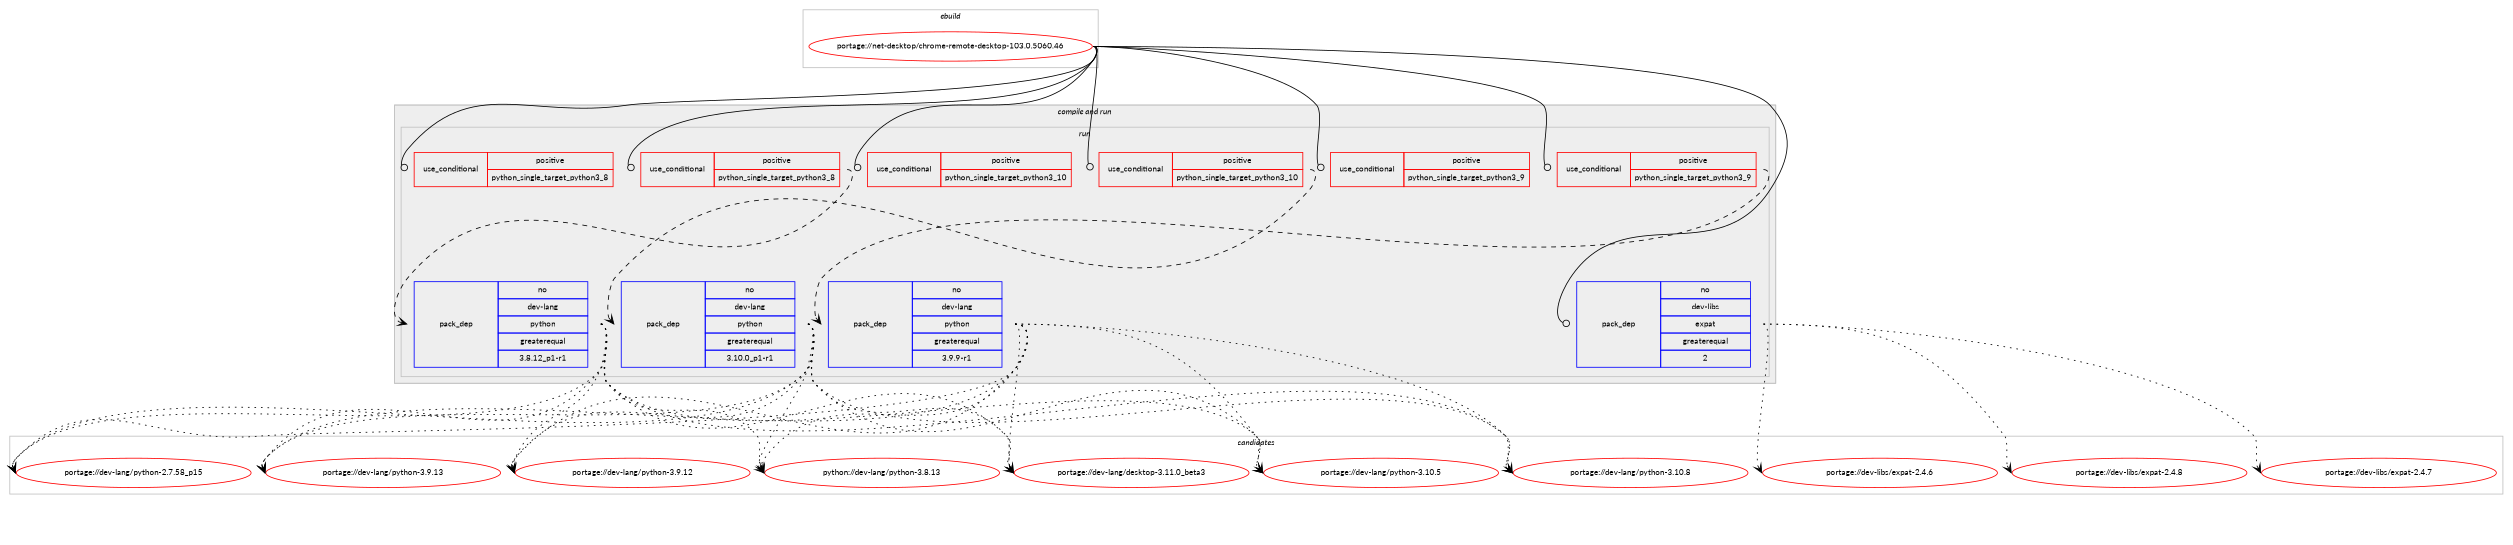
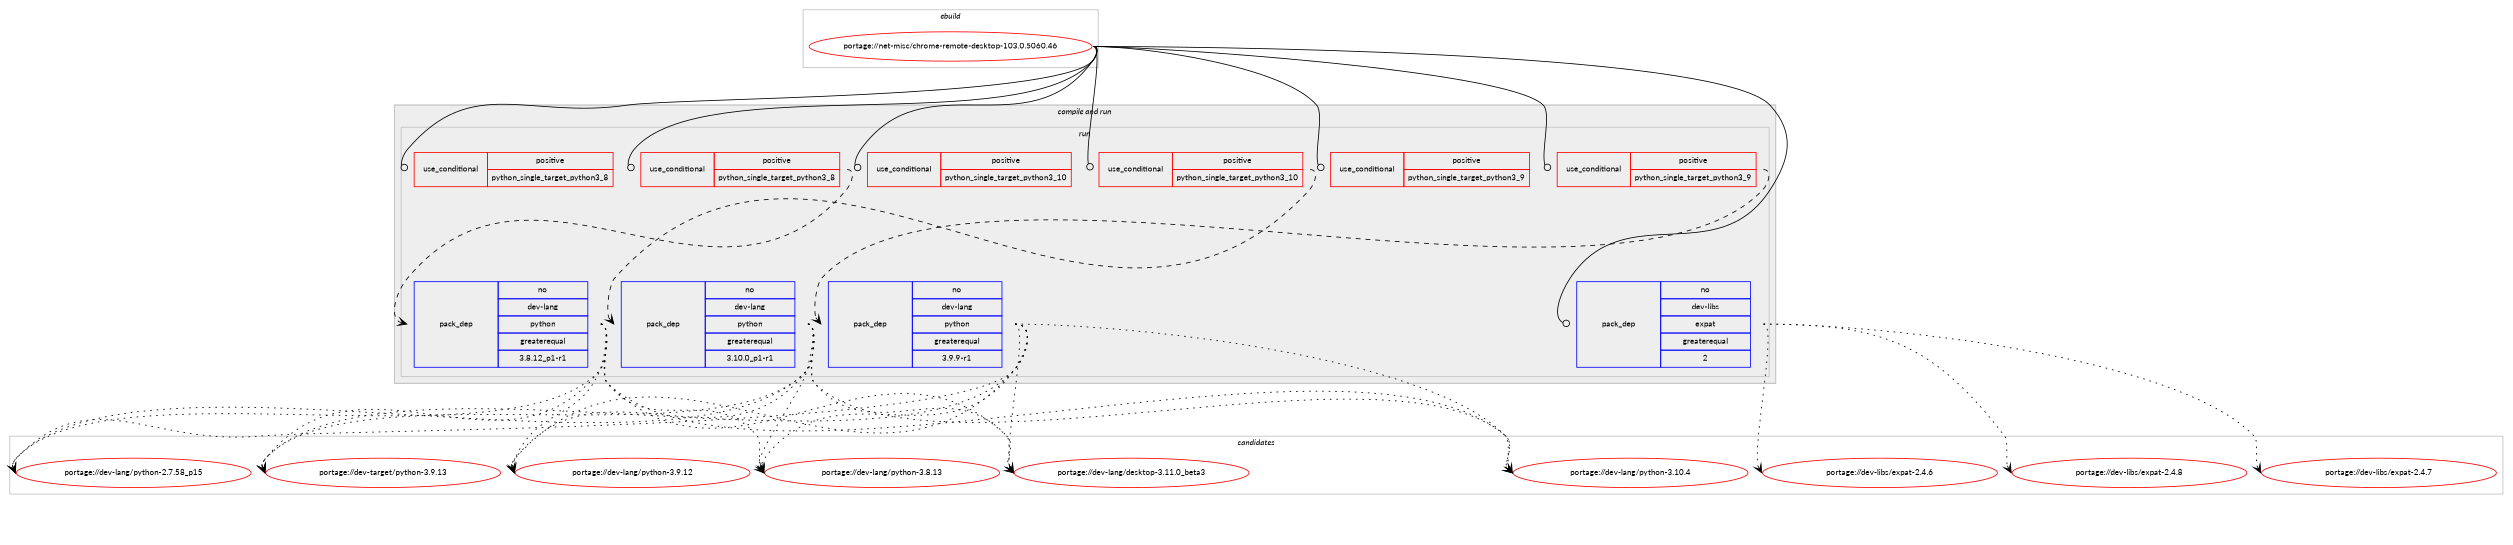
  digraph {
    compound=true
    concentrate=true
    fontname=Lato
    fontsize=10
    newrank=true
    rankdir=TB
    ranksep=1.5
    node [color=red fontname=Lato fontsize=10]
    edge [arrowhead=vee fontname=Lato headport=w style=dotted tailport=e weight=100]
-   n1 [label="portage://net-desktop/chrome-remote-desktop-103.0.5060.46" width=4]
+   n1 [label="portage://net-misc/chrome-remote-desktop-103.0.5060.46" width=4]
    n2 [color=blue label=<<TABLE BORDER="0" CELLBORDER="1" CELLSPACING="0" CELLPADDING="4" WIDTH="220"><TR><TD ROWSPAN="6" CELLPADDING="30">pack_dep</TD></TR><TR><TD WIDTH="110">no</TD></TR><TR><TD>dev-lang</TD></TR><TR><TD>python</TD></TR><TR><TD>greaterequal</TD></TR><TR><TD>3.10.0_p1-r1</TD></TR></TABLE>> shape=none]
    n3 [label=<<TABLE BORDER="0" CELLBORDER="1" CELLSPACING="0" CELLPADDING="4"><TR><TD ROWSPAN="3" CELLPADDING="10">use_conditional</TD></TR><TR><TD>positive</TD></TR><TR><TD>python_single_target_python3_10</TD></TR></TABLE>> shape=none]
    n4 [label=<<TABLE BORDER="0" CELLBORDER="1" CELLSPACING="0" CELLPADDING="4"><TR><TD ROWSPAN="3" CELLPADDING="10">use_conditional</TD></TR><TR><TD>positive</TD></TR><TR><TD>python_single_target_python3_10</TD></TR></TABLE>> shape=none]
    n5 [color=blue label=<<TABLE BORDER="0" CELLBORDER="1" CELLSPACING="0" CELLPADDING="4" WIDTH="220"><TR><TD ROWSPAN="6" CELLPADDING="30">pack_dep</TD></TR><TR><TD WIDTH="110">no</TD></TR><TR><TD>dev-lang</TD></TR><TR><TD>python</TD></TR><TR><TD>greaterequal</TD></TR><TR><TD>3.8.12_p1-r1</TD></TR></TABLE>> shape=none]
    n6 [label=<<TABLE BORDER="0" CELLBORDER="1" CELLSPACING="0" CELLPADDING="4"><TR><TD ROWSPAN="3" CELLPADDING="10">use_conditional</TD></TR><TR><TD>positive</TD></TR><TR><TD>python_single_target_python3_8</TD></TR></TABLE>> shape=none]
    n7 [label=<<TABLE BORDER="0" CELLBORDER="1" CELLSPACING="0" CELLPADDING="4"><TR><TD ROWSPAN="3" CELLPADDING="10">use_conditional</TD></TR><TR><TD>positive</TD></TR><TR><TD>python_single_target_python3_8</TD></TR></TABLE>> shape=none]
    n8 [color=blue label=<<TABLE BORDER="0" CELLBORDER="1" CELLSPACING="0" CELLPADDING="4" WIDTH="220"><TR><TD ROWSPAN="6" CELLPADDING="30">pack_dep</TD></TR><TR><TD WIDTH="110">no</TD></TR><TR><TD>dev-lang</TD></TR><TR><TD>python</TD></TR><TR><TD>greaterequal</TD></TR><TR><TD>3.9.9-r1</TD></TR></TABLE>> shape=none]
    n9 [label=<<TABLE BORDER="0" CELLBORDER="1" CELLSPACING="0" CELLPADDING="4"><TR><TD ROWSPAN="3" CELLPADDING="10">use_conditional</TD></TR><TR><TD>positive</TD></TR><TR><TD>python_single_target_python3_9</TD></TR></TABLE>> shape=none]
    n10 [label=<<TABLE BORDER="0" CELLBORDER="1" CELLSPACING="0" CELLPADDING="4"><TR><TD ROWSPAN="3" CELLPADDING="10">use_conditional</TD></TR><TR><TD>positive</TD></TR><TR><TD>python_single_target_python3_9</TD></TR></TABLE>> shape=none]
    n11 [color=blue label=<<TABLE BORDER="0" CELLBORDER="1" CELLSPACING="0" CELLPADDING="4" WIDTH="220"><TR><TD ROWSPAN="6" CELLPADDING="30">pack_dep</TD></TR><TR><TD WIDTH="110">no</TD></TR><TR><TD>dev-libs</TD></TR><TR><TD>expat</TD></TR><TR><TD>greaterequal</TD></TR><TR><TD>2</TD></TR></TABLE>> shape=none]
    n12 [label="portage://dev-lang/python-2.7.58_p15" width=4]
-   n13 [label="portage://dev-lang/python-3.10.8" width=4]
-   n14 [label="portage://dev-lang/python-3.10.5" width=4]
+   n13 [label="portage://dev-lang/python-3.10.4" width=4]
    n15 [label="portage://dev-lang/desktop-3.11.0_beta3" width=4]
-   n16 [label="python://dev-lang/python-3.8.13" width=4]
+   n16 [label="portage://dev-lang/python-3.8.13" width=4]
    n17 [label="portage://dev-lang/python-3.9.12" width=4]
-   n18 [label="portage://dev-lang/python-3.9.13" width=4]
+   n18 [label="portage://dev-target/python-3.9.13" width=4]
    n19 [label="portage://dev-libs/expat-2.4.6" width=4]
    n20 [label="portage://dev-libs/expat-2.4.7" width=4]
    n21 [label="portage://dev-libs/expat-2.4.8" width=4]
    subgraph cluster_1 {
      color=gray
      label=<<i>ebuild</i>>
      rank=same
      n1
    }
    subgraph cluster_2 {
      color=gray
      label=<<i>dependencies</i>>
      subgraph cluster_3 {
        color=gray
        fillcolor="#eeeeee"
        label=<<i>compile</i>>
        style=filled
      }
      subgraph cluster_4 {
        color=gray
        fillcolor="#eeeeee"
        label=<<i>compile and run</i>>
        style=filled
      }
      subgraph cluster_5 {
        color=gray
        fillcolor="#eeeeee"
        label=<<i>run</i>>
        style=filled
        subgraph sub_6 {
          color=gray
          fillcolor="#eeeeee"
          label=<<i>run</i>>
          style=filled
          n3
          subgraph sub_7 {
            color=gray
            fillcolor="#eeeeee"
            label=<<i>run</i>>
            style=filled
            n2
          }
        }
        subgraph sub_8 {
          color=gray
          fillcolor="#eeeeee"
          label=<<i>run</i>>
          style=filled
          n4
        }
        subgraph sub_9 {
          color=gray
          fillcolor="#eeeeee"
          label=<<i>run</i>>
          style=filled
          n6
          subgraph sub_10 {
            color=gray
            fillcolor="#eeeeee"
            label=<<i>run</i>>
            style=filled
            n5
          }
        }
        subgraph sub_11 {
          color=gray
          fillcolor="#eeeeee"
          label=<<i>run</i>>
          style=filled
          n7
        }
        subgraph sub_12 {
          color=gray
          fillcolor="#eeeeee"
          label=<<i>run</i>>
          style=filled
          n9
          subgraph sub_13 {
            color=gray
            fillcolor="#eeeeee"
            label=<<i>run</i>>
            style=filled
            n8
          }
        }
        subgraph sub_14 {
          color=gray
          fillcolor="#eeeeee"
          label=<<i>run</i>>
          style=filled
          n10
        }
        subgraph sub_15 {
          color=gray
          fillcolor="#eeeeee"
          label=<<i>run</i>>
          style=filled
          n11
        }
      }
    }
    subgraph cluster_16 {
      color=gray
      label=<<i>candidates</i>>
      rank=same
      subgraph sub_17 {
        color=black
        label=<<i>candidates</i>>
        nodesep=1
        rank=same
        n12
        n13
-       n14
        n15
        n16
        n17
        n18
      }
      subgraph sub_18 {
        color=black
        label=<<i>candidates</i>>
        nodesep=1
        rank=same
        n12
        n13
-       n14
        n15
        n16
        n17
        n18
      }
      subgraph sub_19 {
        color=black
        label=<<i>candidates</i>>
        nodesep=1
        rank=same
        n12
        n13
-       n14
        n15
        n16
        n17
        n18
      }
      subgraph sub_20 {
        color=black
        label=<<i>candidates</i>>
        nodesep=1
        rank=same
        n19
        n20
        n21
      }
    }
    n1 -> n3 [arrowhead=odot style=solid weight=20]
    n1 -> n4 [arrowhead=odot style=solid weight=20]
    n1 -> n6 [arrowhead=odot style=solid weight=20]
    n1 -> n7 [arrowhead=odot style=solid weight=20]
    n1 -> n9 [arrowhead=odot style=solid weight=20]
    n1 -> n10 [arrowhead=odot style=solid weight=20]
    n1 -> n11 [arrowhead=odot style=solid weight=20]
    n2 -> n12
    n2 -> n13
-   n2 -> n14
    n2 -> n15
    n2 -> n16
    n2 -> n17
    n2 -> n18
    n3 -> n2 [style=dashed weight=20]
    n5 -> n12
    n5 -> n13
-   n5 -> n14
    n5 -> n15
    n5 -> n16
    n5 -> n17
    n5 -> n18
    n6 -> n5 [style=dashed weight=20]
    n8 -> n12
    n8 -> n13
-   n8 -> n14
    n8 -> n15
    n8 -> n16
    n8 -> n17
    n8 -> n18
    n9 -> n8 [style=dashed weight=20]
    n11 -> n19
    n11 -> n20
    n11 -> n21
  }
